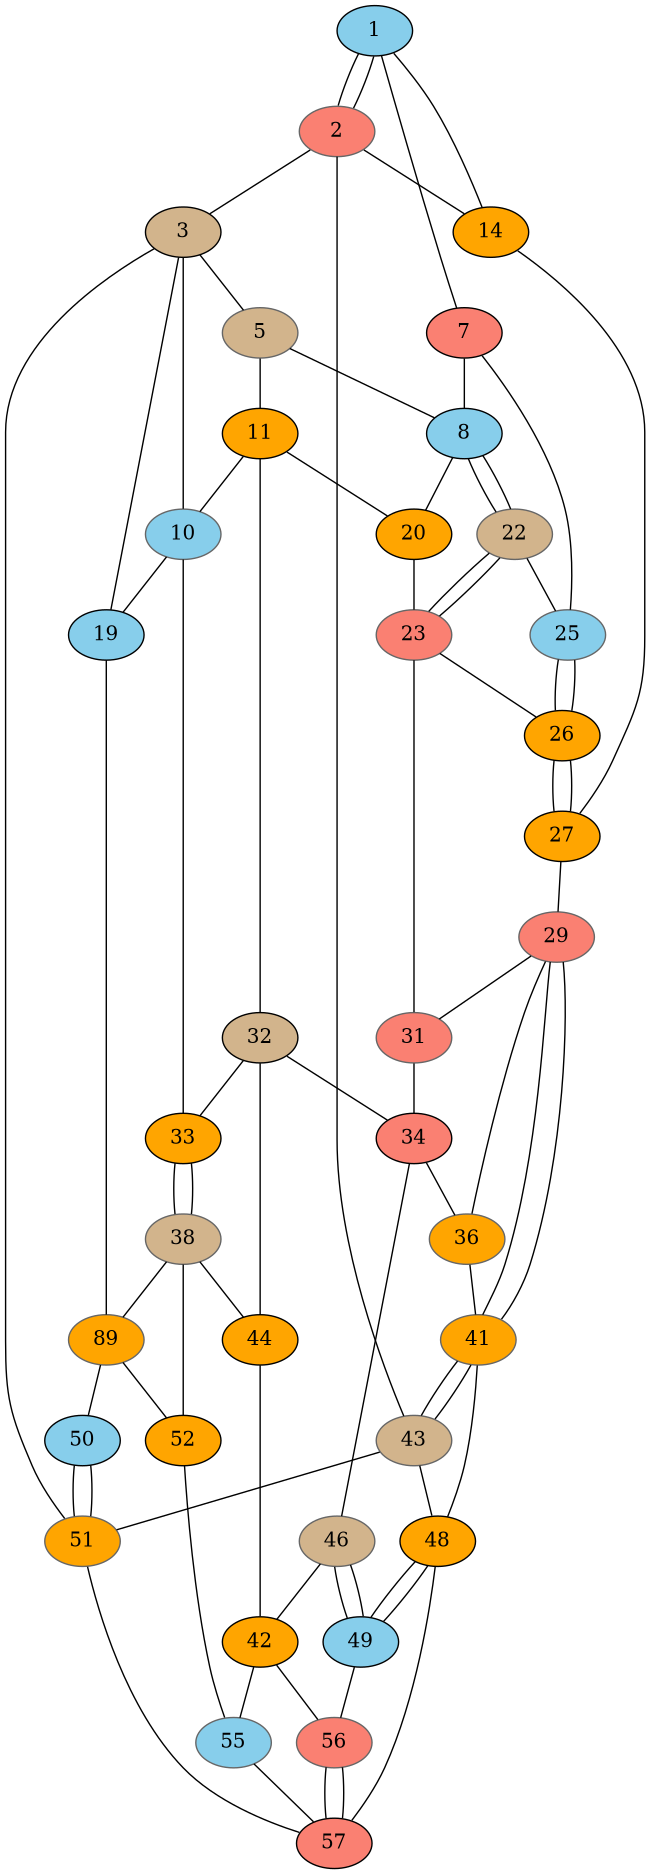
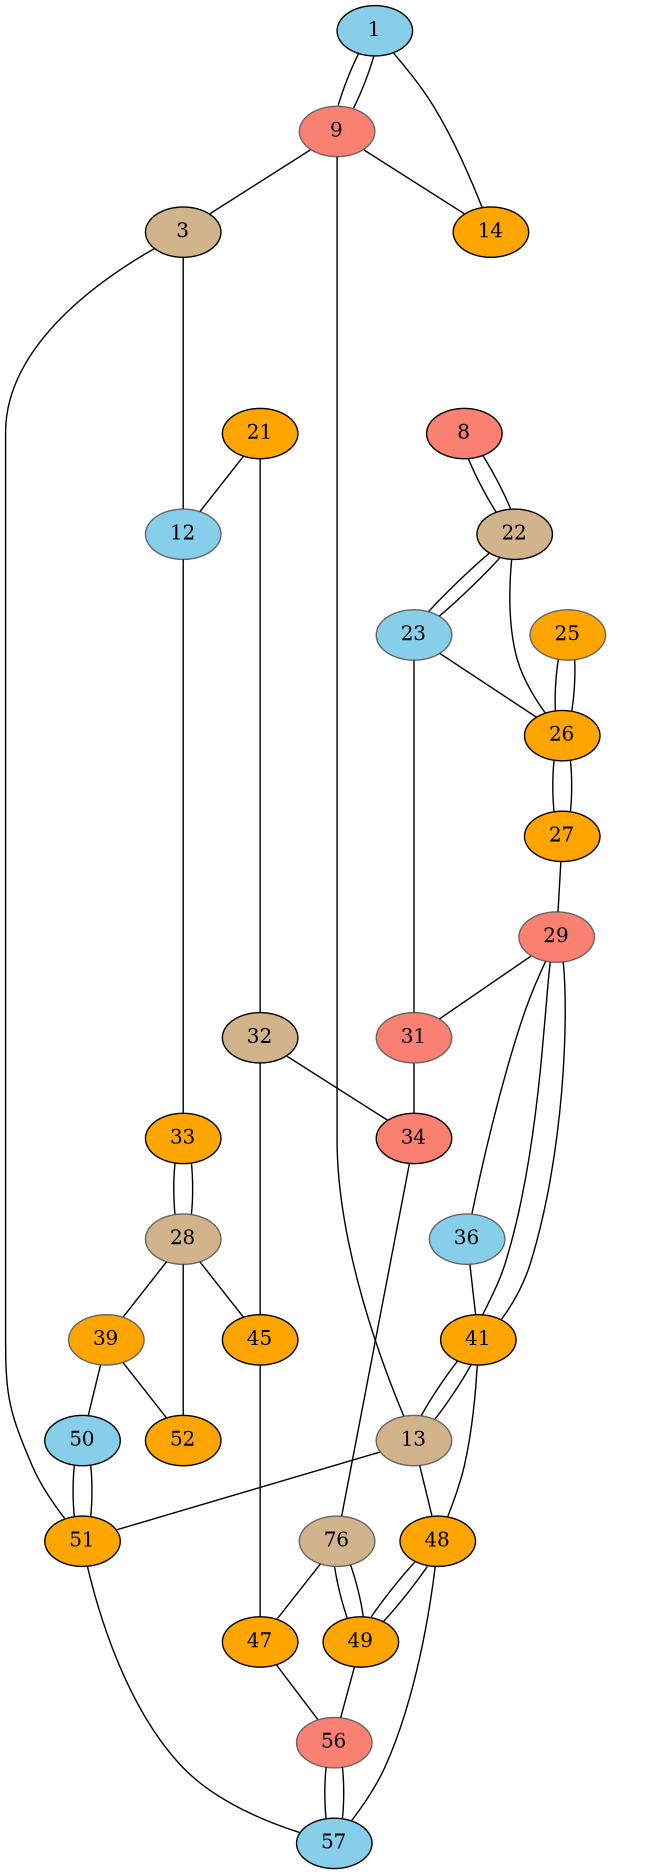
  graph {
    node [color=black fillcolor=orange style=filled]
    1 [fillcolor=skyblue super="+6"]
-   2 [color=gray40 fillcolor=salmon super="+13"]
-   7 [fillcolor=salmon super="+17"]
+   2 [color=gray40 fillcolor=salmon super="+13" label=9]
    14 [super="+15"]
    3 [fillcolor=tan super="+4"]
-   43 [color=gray40 fillcolor=tan super="+64"]
-   8 [fillcolor=skyblue super="+9"]
-   25 [color=gray40 fillcolor=skyblue]
+   43 [color=gray40 fillcolor=tan super="+64" label=13]
+   8 [fillcolor=salmon super="+9"]
+   25 [color=gray40]
    27 [super="+28"]
-   5 [color=gray40 fillcolor=tan super="+10"]
-   12 [color=gray40 fillcolor=skyblue super="+18" label=10]
-   19 [fillcolor=skyblue]
-   51 [color=gray40 super="+62"]
+   12 [color=gray40 fillcolor=skyblue super="+18"]
+   51 [super="+62"]
    48 [super="+63"]
-   11 [super="+21"]
+   11 [super="+21" label=21]
    33
-   39 [color=gray40 super="+40" label=89]
-   57 [fillcolor=salmon super="+61"]
-   20
-   22 [color=gray40 fillcolor=tan]
+   39 [color=gray40 super="+40"]
+   57 [fillcolor=skyblue super="+61"]
+   22 [fillcolor=tan]
    32 [fillcolor=tan super="+35"]
    26
-   23 [color=gray40 fillcolor=salmon super="+24"]
+   23 [color=gray40 fillcolor=skyblue super="+24"]
    34 [fillcolor=salmon super="+37"]
-   44
-   38 [color=gray40 fillcolor=tan super="+45"]
+   44 [label=45]
+   38 [color=gray40 fillcolor=tan super="+45" label=28]
    29 [color=gray40 fillcolor=salmon super="+30"]
    52 [super="+53"]
    50 [fillcolor=skyblue super="+60"]
    31 [color=gray40 fillcolor=salmon]
-   36 [color=gray40]
-   41 [color=gray40 super="+42"]
-   46 [color=gray40 fillcolor=tan]
-   47 [super="+54" label=42]
-   49 [fillcolor=skyblue]
-   55 [color=gray40 fillcolor=skyblue super="+58"]
+   36 [color=gray40 fillcolor=skyblue]
+   41 [super="+42"]
+   46 [color=gray40 fillcolor=tan label=76]
+   47 [super="+54"]
+   49
    56 [color=gray40 fillcolor=salmon]
    1 -- 2
    1 -- 2
-   1 -- 7
    1 -- 14
    2 -- 14
    2 -- 3
    2 -- 43 [weight=2]
-   7 -- 8
-   7 -- 25
-   14 -- 27
-   3 -- 5
    3 -- 12
-   3 -- 19
    3 -- 51
    43 -- 51
    43 -- 48
-   8 -- 20
    8 -- 22
    8 -- 22
    25 -- 26
    25 -- 26
    27 -- 29
-   5 -- 8
-   5 -- 11
-   12 -- 19
    12 -- 33
-   19 -- 39
    51 -- 57
    48 -- 57
    48 -- 49
    48 -- 49
    11 -- 12
-   11 -- 20
    11 -- 32
    33 -- 38
    33 -- 38
    39 -- 52
    39 -- 50
-   20 -- 23
-   22 -- 25
+   22 -- 26
    22 -- 23
    22 -- 23
-   32 -- 33
    32 -- 34
    32 -- 44
    26 -- 27
    26 -- 27
    23 -- 26
    23 -- 31
-   34 -- 36
    34 -- 46
    44 -- 47
    38 -- 39
    38 -- 44
    38 -- 52
    29 -- 31
    29 -- 36
    29 -- 41
    29 -- 41
-   52 -- 55
    50 -- 51 [weight=2]
    50 -- 51
    31 -- 34
    36 -- 41
    41 -- 43
    41 -- 43
    41 -- 48
    46 -- 47
    46 -- 49
    46 -- 49
-   47 -- 55
    47 -- 56
    49 -- 56
-   55 -- 57
    56 -- 57
    56 -- 57
  }
